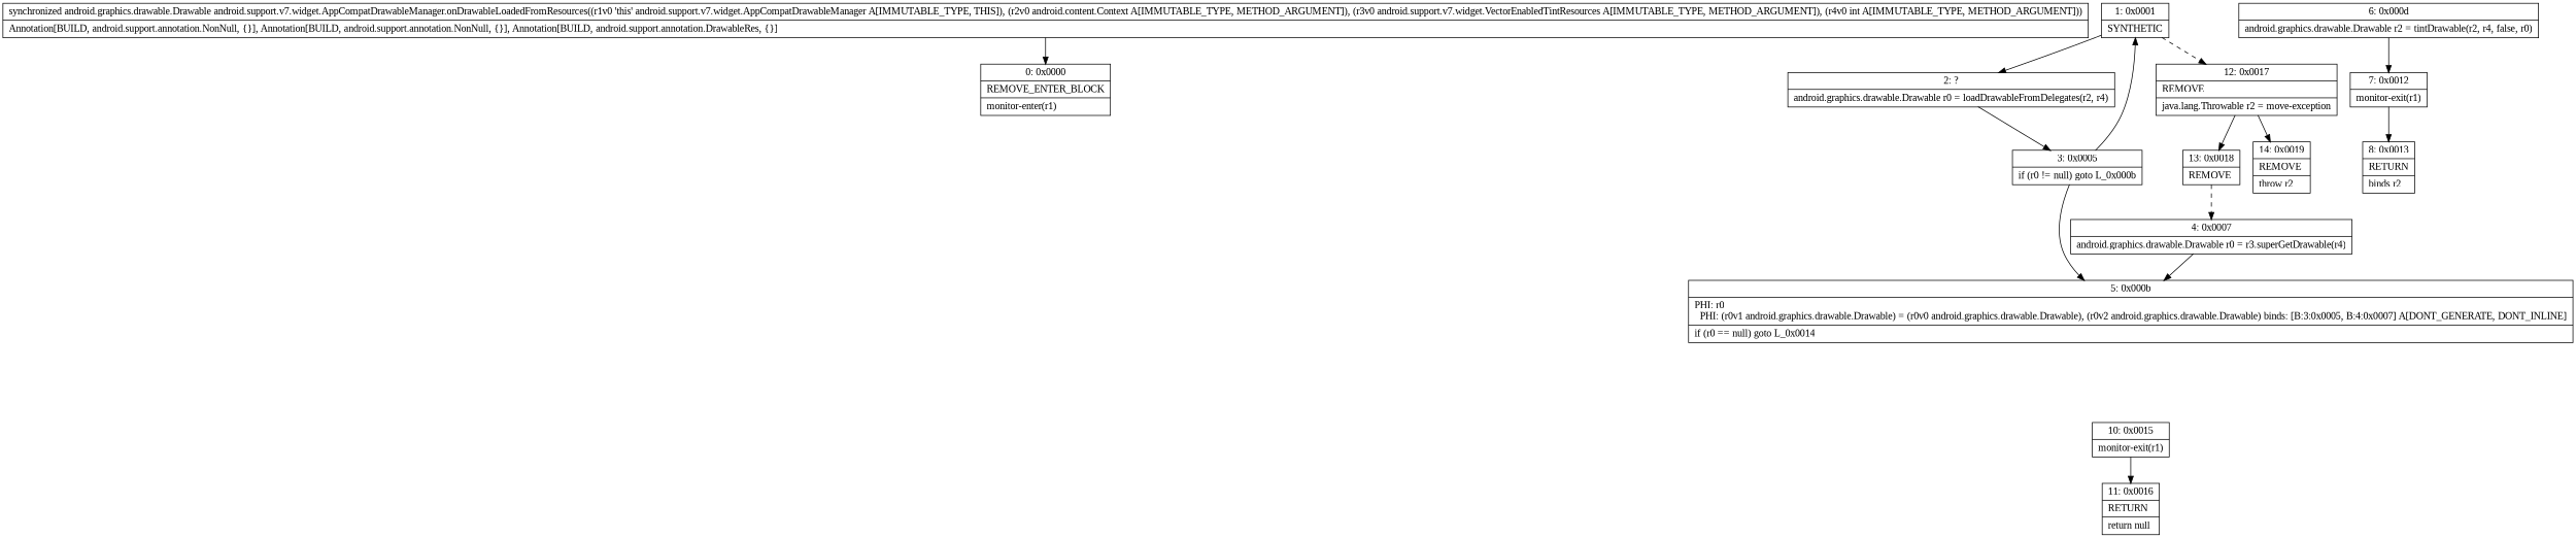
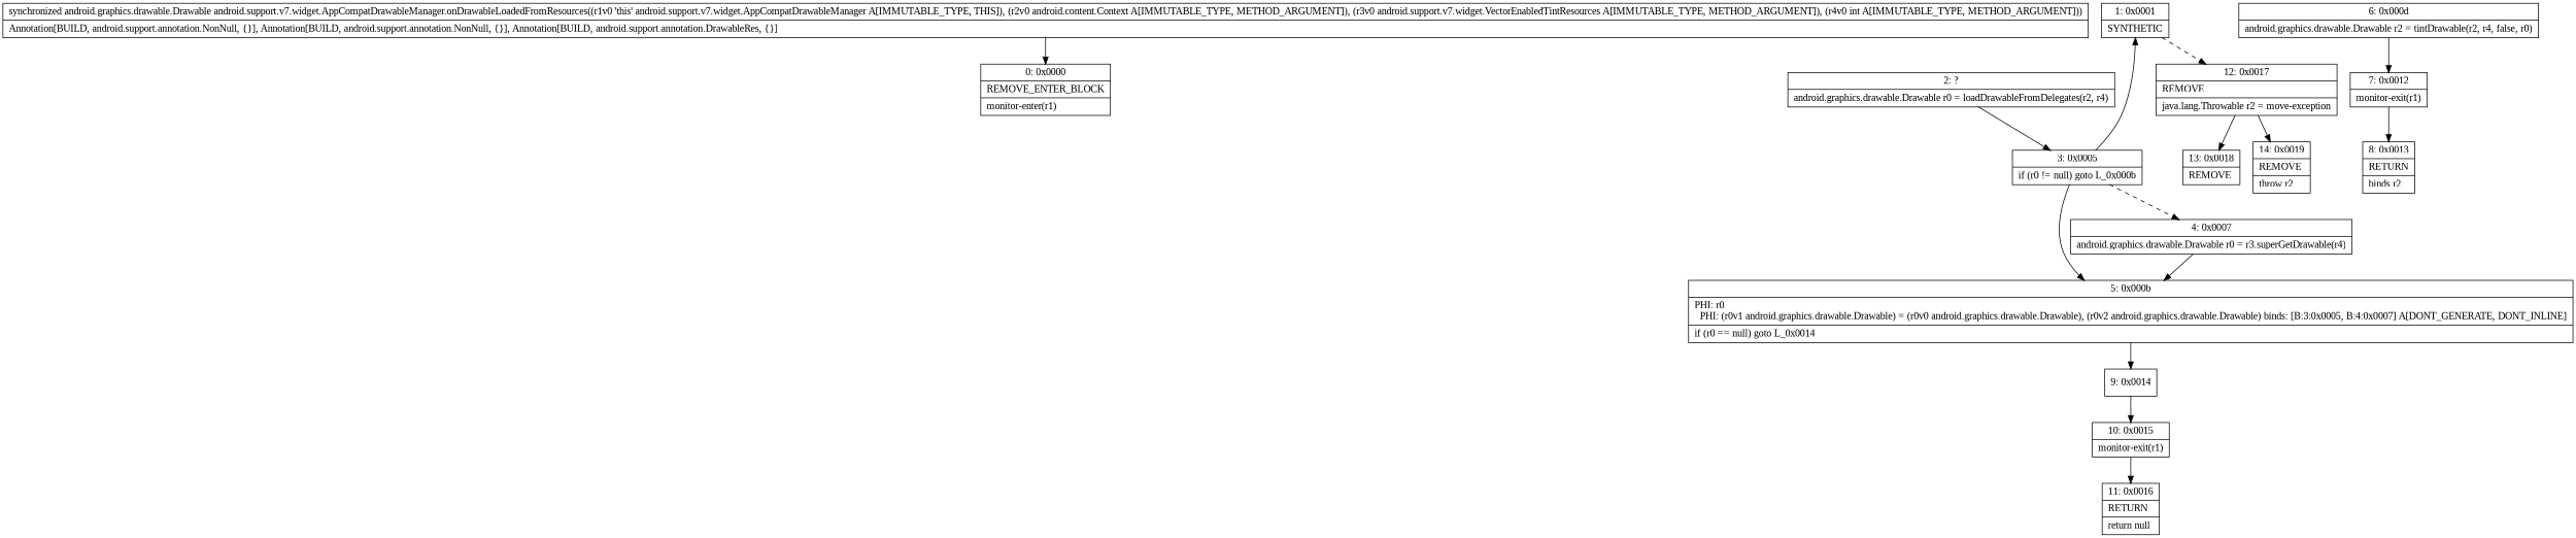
  digraph {
    fontname="Liberation Serif"
    node [fontname="Liberation Serif" shape=record]
    edge [fontname="Liberation Serif"]
    n1 [label="{0\:\ 0x0000|REMOVE_ENTER_BLOCK\l|monitor\-enter(r1)\l}"]
    n2 [label="{1\:\ 0x0001|SYNTHETIC\l}"]
    n3 [label="{2\:\ ?|android.graphics.drawable.Drawable r0 = loadDrawableFromDelegates(r2, r4)\l}"]
    n4 [label="{12\:\ 0x0017|REMOVE\l|java.lang.Throwable r2 = move\-exception\l}"]
    n5 [label="{3\:\ 0x0005|if (r0 != null) goto L_0x000b\l}"]
    n6 [label="{13\:\ 0x0018|REMOVE\l}"]
    n7 [label="{14\:\ 0x0019|REMOVE\l|throw r2\l}"]
    n8 [label="{4\:\ 0x0007|android.graphics.drawable.Drawable r0 = r3.superGetDrawable(r4)\l}"]
    n9 [label="{5\:\ 0x000b|PHI: r0 \l  PHI: (r0v1 android.graphics.drawable.Drawable) = (r0v0 android.graphics.drawable.Drawable), (r0v2 android.graphics.drawable.Drawable) binds: [B:3:0x0005, B:4:0x0007] A[DONT_GENERATE, DONT_INLINE]\l|if (r0 == null) goto L_0x0014\l}"]
+   n10 [label="{9\:\ 0x0014}"]
    n11 [label="{6\:\ 0x000d|android.graphics.drawable.Drawable r2 = tintDrawable(r2, r4, false, r0)\l}"]
    n12 [label="{7\:\ 0x0012|monitor\-exit(r1)\l}"]
    n13 [label="{10\:\ 0x0015|monitor\-exit(r1)\l}"]
    n14 [label="{8\:\ 0x0013|RETURN\l|binds r2\l}"]
    n15 [label="{11\:\ 0x0016|RETURN\l|return null\l}"]
    n16 [label="{synchronized android.graphics.drawable.Drawable android.support.v7.widget.AppCompatDrawableManager.onDrawableLoadedFromResources((r1v0 'this' android.support.v7.widget.AppCompatDrawableManager A[IMMUTABLE_TYPE, THIS]), (r2v0 android.content.Context A[IMMUTABLE_TYPE, METHOD_ARGUMENT]), (r3v0 android.support.v7.widget.VectorEnabledTintResources A[IMMUTABLE_TYPE, METHOD_ARGUMENT]), (r4v0 int A[IMMUTABLE_TYPE, METHOD_ARGUMENT]))  | Annotation[BUILD, android.support.annotation.NonNull, \{\}], Annotation[BUILD, android.support.annotation.NonNull, \{\}], Annotation[BUILD, android.support.annotation.DrawableRes, \{\}]\l}"]
-   n2 -> n3
    n2 -> n4 [style=dashed]
    n3 -> n5
    n4 -> n6
    n4 -> n7
    n5 -> n2
-   n6 -> n8 [style=dashed]
+   n5 -> n8 [style=dashed]
    n5 -> n9
    n8 -> n9
+   n9 -> n10
+   n10 -> n13
    n11 -> n12
    n12 -> n14
    n13 -> n15
    n16 -> n1
  }
